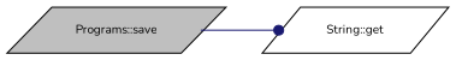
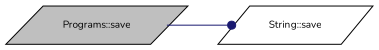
  digraph {
    rankdir=LR
    fontname=Nunito
    node [color=black fontname=Nunito fontsize=10 shape=parallelogram style=filled]
    n1 [fillcolor=grey75 fontcolor=black height=0.2 label="Programs::save" width=0.4]
-   n2 [fillcolor=white height=0.2 label="String::get" width=0.4]
+   n2 [fillcolor=white height=0.2 label="String::save" width=0.4]
    n1 -> n2 [color=midnightblue fontname=Nunito fontsize=10 labelfontname=Helvetica labelfontsize=10 style=solid arrowhead=dot]
  }
